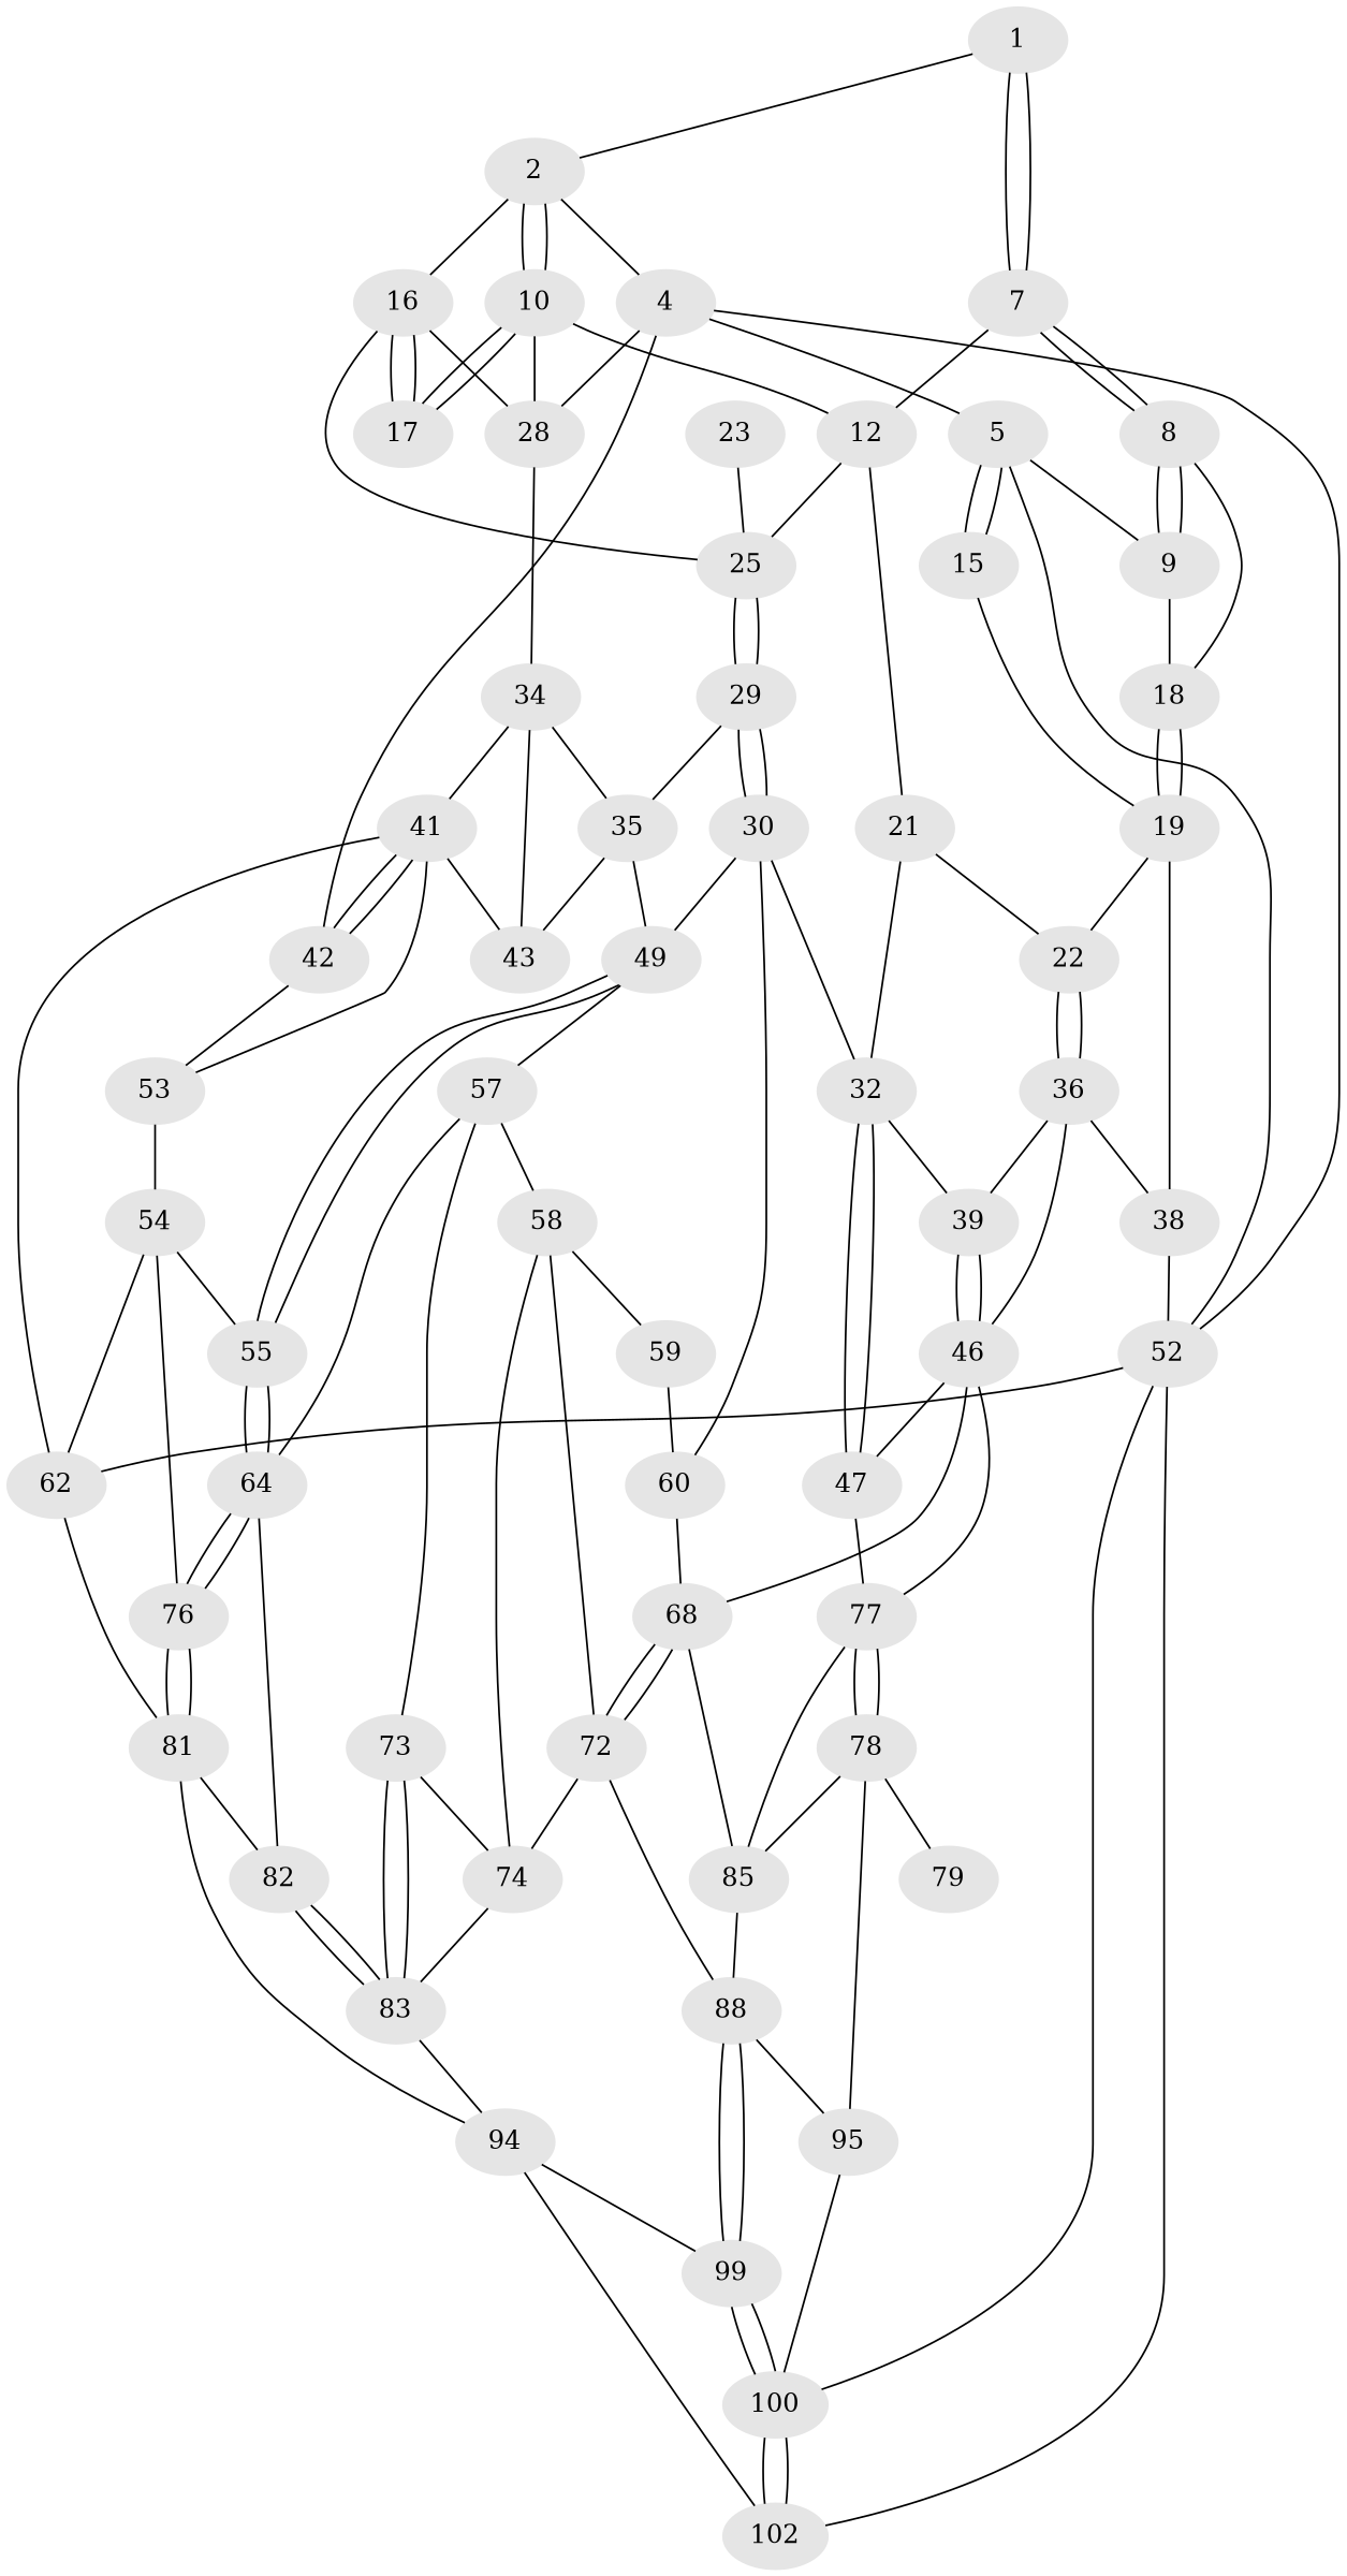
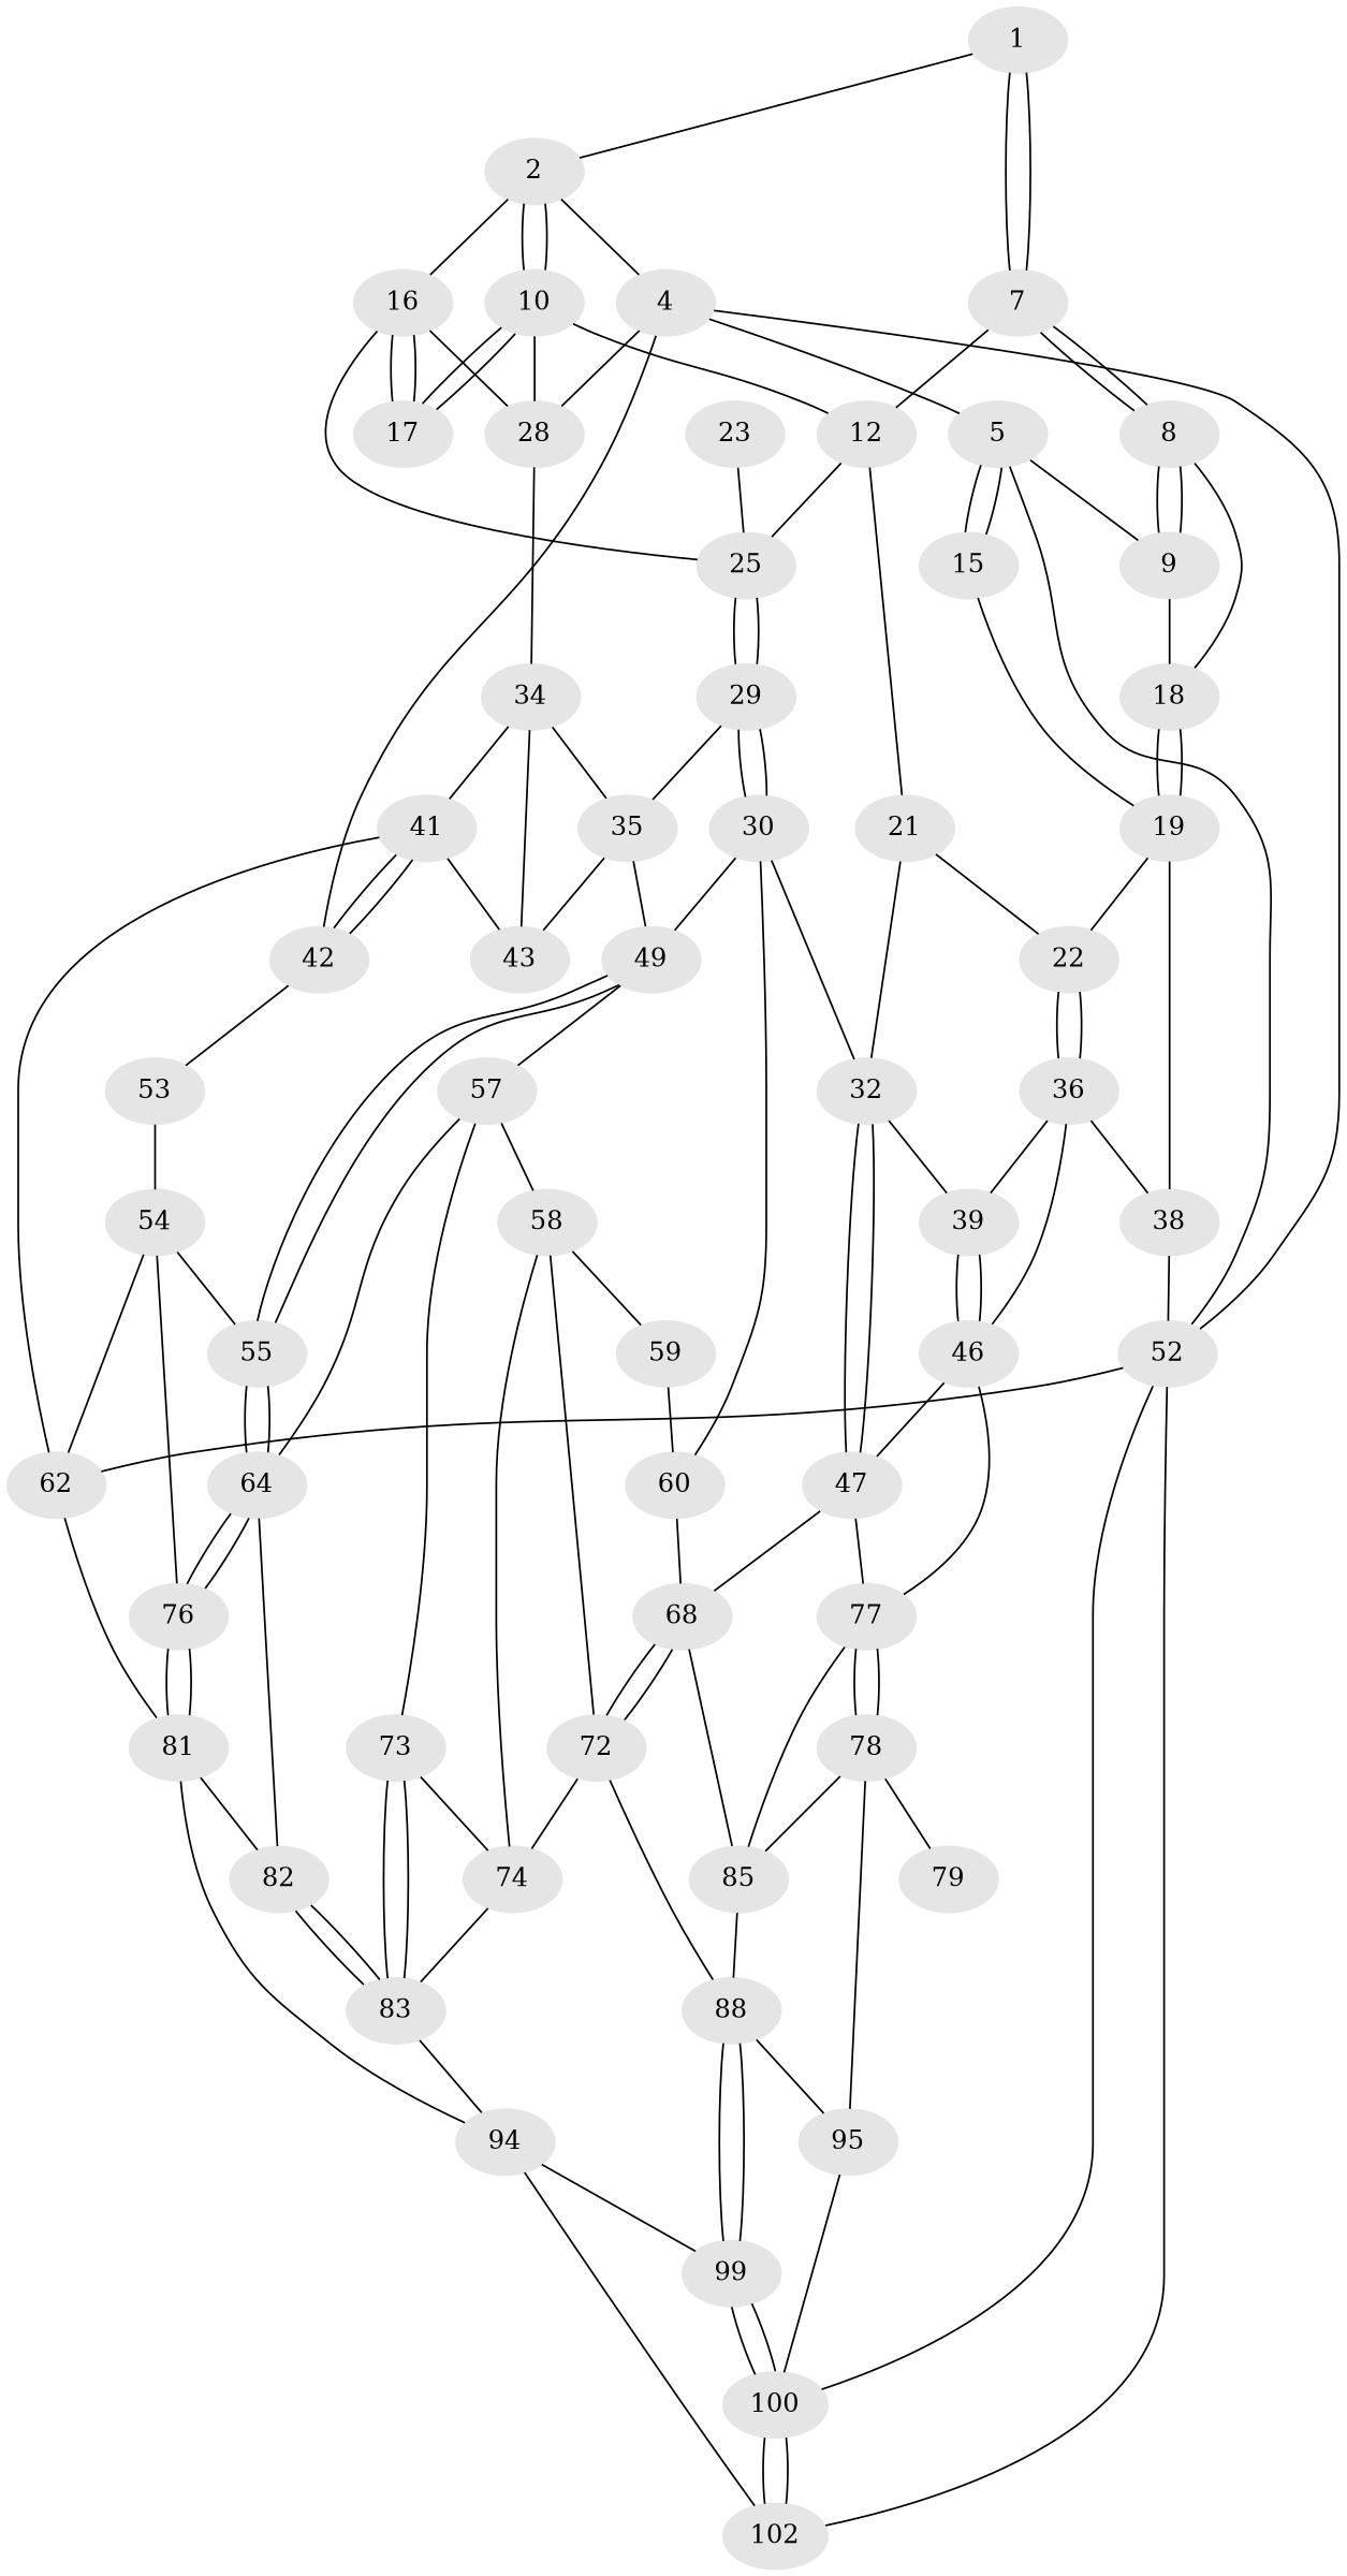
  graph {
    node [color=gray90 style=filled]
    2 [super="+3"]
    1
    7
    4 [super="+27"]
    10 [super="+11"]
    16 [super="+24"]
    8
    12 [super="+13"]
    5 [super="+6"]
    28
    42 [super="+56"]
    52 [super="+61"]
    17
    25 [super="+26"]
    9 [super="+14"]
    15
    34 [super="+40"]
    53
    62 [super="+63"]
    100 [super="+101"]
    102
    18
    19 [super="+20"]
    21
    23
    22
    32 [super="+33"]
    29
    38 [super="+51"]
    36 [super="+37"]
    39
    47 [super="+70"]
    46 [super="+48"]
    30 [super="+31"]
    35 [super="+44"]
    41 [super="+45"]
    43
    49 [super="+50"]
    60 [super="+67"]
    55
    57 [super="+66"]
    68 [super="+69"]
    77 [super="+84"]
    54 [super="+75"]
    81 [super="+92"]
    85 [super="+86"]
    78 [super="+93"]
    72 [super="+87"]
    64 [super="+65"]
    58 [super="+71"]
    73
    76
    82
    59
    74 [super="+91"]
    83 [super="+90"]
    88 [super="+89"]
    94 [super="+98"]
    95 [super="+96"]
    99
    79
    2 -- 4
    2 -- 10
    2 -- 10
    2 -- 16
    1 -- 2
    1 -- 7
    1 -- 7
    7 -- 8
    7 -- 8
    7 -- 12
    4 -- 5
    4 -- 28
    4 -- 42
    4 -- 52
    10 -- 12
    10 -- 28
    10 -- 17
    10 -- 17
    16 -- 28
    16 -- 17
    16 -- 17
    16 -- 25
    8 -- 9
    8 -- 9
    8 -- 18
    12 -- 25
    12 -- 21
    5 -- 52
    5 -- 9
    5 -- 15
    5 -- 15
    28 -- 34
    42 -- 53
    52 -- 62
    52 -- 100
    52 -- 102
    25 -- 29
    25 -- 29
    9 -- 18
    15 -- 19
    34 -- 35
    34 -- 41
    34 -- 43
    53 -- 54
    62 -- 81
    100 -- 102
    100 -- 102
    18 -- 19
    18 -- 19
    19 -- 22
    19 -- 38
    21 -- 22
    21 -- 32
    23 -- 25
    22 -- 36
    22 -- 36
    32 -- 39
    32 -- 47
    32 -- 47
    29 -- 30
    29 -- 30
    29 -- 35
    38 -- 52
    36 -- 38
    36 -- 39
    36 -- 46
    39 -- 46
    39 -- 46
-   46 -- 68
+   47 -- 68
    47 -- 77
    46 -- 47
    46 -- 77
    30 -- 32
    30 -- 49
    30 -- 60
    35 -- 43
    35 -- 49
    41 -- 42
    41 -- 42
-   41 -- 53
    41 -- 62
    41 -- 43
    49 -- 55
    49 -- 55
    49 -- 57
    60 -- 68
    55 -- 64
    55 -- 64
    57 -- 64
    57 -- 58
    57 -- 73
    68 -- 85
    68 -- 72
    68 -- 72
    77 -- 85
    77 -- 78
    77 -- 78
    54 -- 62
    54 -- 55
    54 -- 76
    81 -- 82
    81 -- 94
    85 -- 88
    78 -- 85
    78 -- 95
    78 -- 79
    72 -- 74
    72 -- 88
    64 -- 76
    64 -- 76
    64 -- 82
    58 -- 72
    58 -- 59
    58 -- 74
    73 -- 74
    73 -- 83
    73 -- 83
    76 -- 81
    76 -- 81
    82 -- 83
    82 -- 83
    59 -- 60 [weight=2]
    74 -- 83
    83 -- 94
    88 -- 95
    88 -- 99
    88 -- 99
    94 -- 102
    94 -- 99
    95 -- 100
    99 -- 100
    99 -- 100
  }
